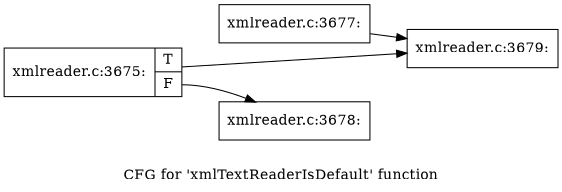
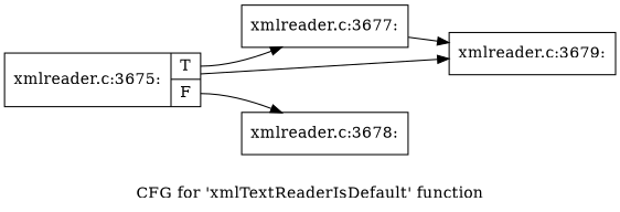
  digraph {
    label="CFG for 'xmlTextReaderIsDefault' function"
    rankdir=LR
    node [shape=record]
    n1 [label="{xmlreader.c:3675:|{<s0>T|<s1>F}}"]
    n2 [label="{xmlreader.c:3677:}"]
    n3 [label="{xmlreader.c:3678:}"]
    n4 [label="{xmlreader.c:3679:}"]
+   n1 -> n2 [tailport=s0]
    n1 -> n3 [tailport=s1]
    n1 -> n4
    n2 -> n4
  }
